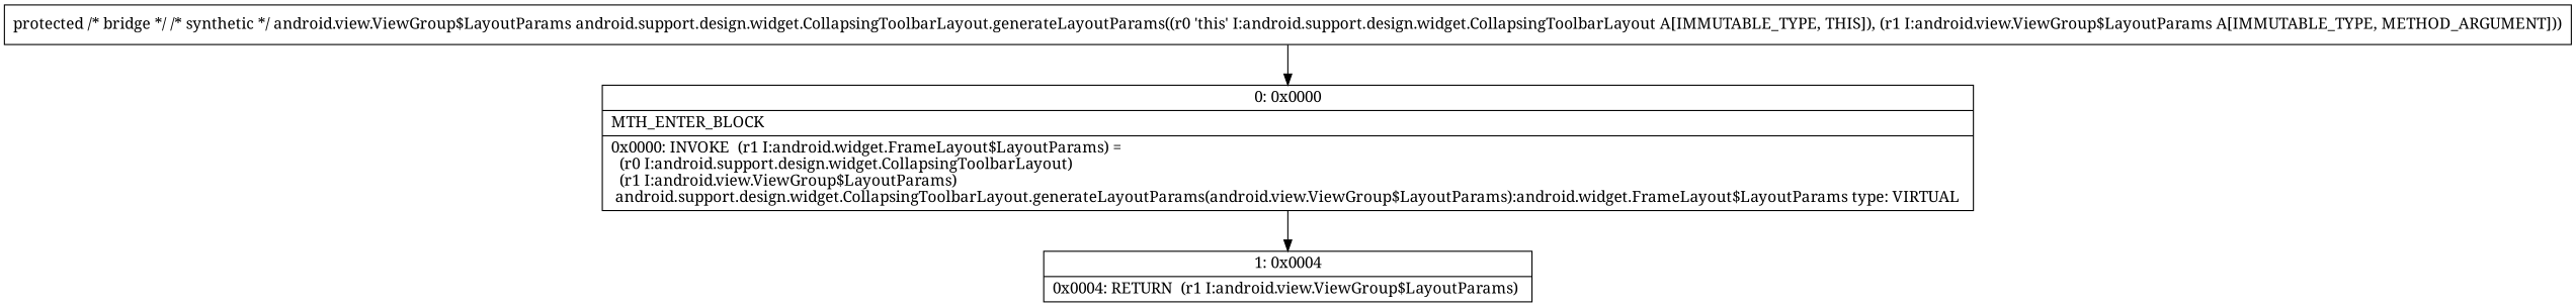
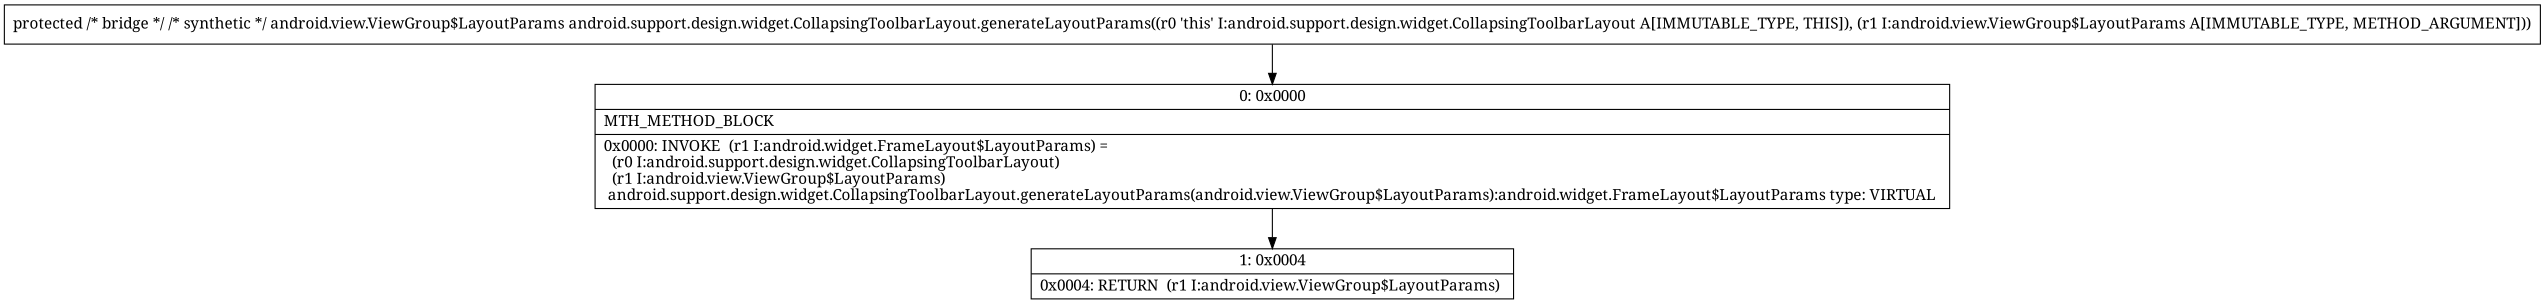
  digraph {
    fontname="Noto Serif"
    node [shape=record fontname="Noto Serif"]
    edge [fontname="Noto Serif"]
-   n1 [label="{0\:\ 0x0000|MTH_ENTER_BLOCK\l|0x0000: INVOKE  (r1 I:android.widget.FrameLayout$LayoutParams) = \l  (r0 I:android.support.design.widget.CollapsingToolbarLayout)\l  (r1 I:android.view.ViewGroup$LayoutParams)\l android.support.design.widget.CollapsingToolbarLayout.generateLayoutParams(android.view.ViewGroup$LayoutParams):android.widget.FrameLayout$LayoutParams type: VIRTUAL \l}"]
+   n1 [label="{0\:\ 0x0000|MTH_METHOD_BLOCK\l|0x0000: INVOKE  (r1 I:android.widget.FrameLayout$LayoutParams) = \l  (r0 I:android.support.design.widget.CollapsingToolbarLayout)\l  (r1 I:android.view.ViewGroup$LayoutParams)\l android.support.design.widget.CollapsingToolbarLayout.generateLayoutParams(android.view.ViewGroup$LayoutParams):android.widget.FrameLayout$LayoutParams type: VIRTUAL \l}"]
    n2 [label="{1\:\ 0x0004|0x0004: RETURN  (r1 I:android.view.ViewGroup$LayoutParams) \l}"]
    n3 [label="{protected \/* bridge *\/ \/* synthetic *\/ android.view.ViewGroup$LayoutParams android.support.design.widget.CollapsingToolbarLayout.generateLayoutParams((r0 'this' I:android.support.design.widget.CollapsingToolbarLayout A[IMMUTABLE_TYPE, THIS]), (r1 I:android.view.ViewGroup$LayoutParams A[IMMUTABLE_TYPE, METHOD_ARGUMENT])) }"]
    n1 -> n2
    n3 -> n1
  }
